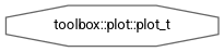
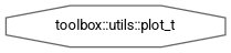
  digraph {
    rankdir=LR
    fontname=Roboto
-   n1 [color=grey40 fillcolor=white fontname=Roboto fontsize=10 height=0.2 label="toolbox::plot::plot_t" shape=octagon style=filled width=0.4]
+   n1 [color=grey40 fillcolor=white fontname=Roboto fontsize=10 height=0.2 label="toolbox::utils::plot_t" shape=octagon style=filled width=0.4]
  }
